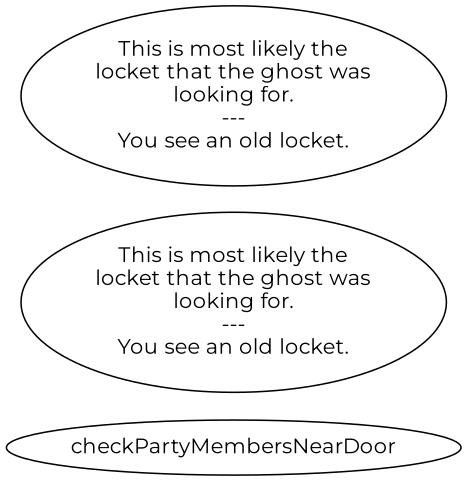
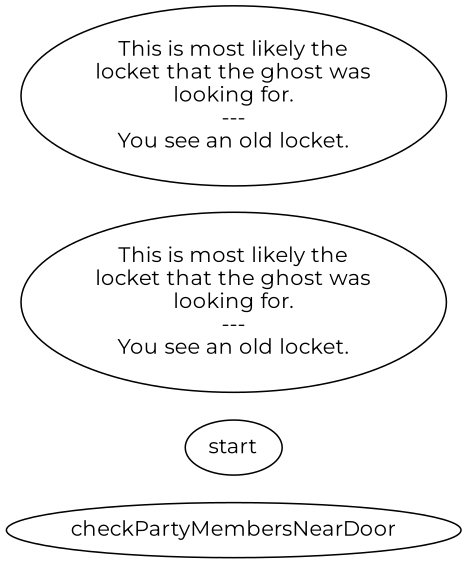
  digraph {
    rankdir=LR
    fontname=Montserrat
    node [color="#000000" fillcolor="#FFFFFF" style=filled fontname=Montserrat]
    checkPartyMembersNearDoor
+   start
    n3 [label="This is most likely the\nlocket that the ghost was\nlooking for.\n---\nYou see an old locket."]
    n4 [label="This is most likely the\nlocket that the ghost was\nlooking for.\n---\nYou see an old locket."]
  }
